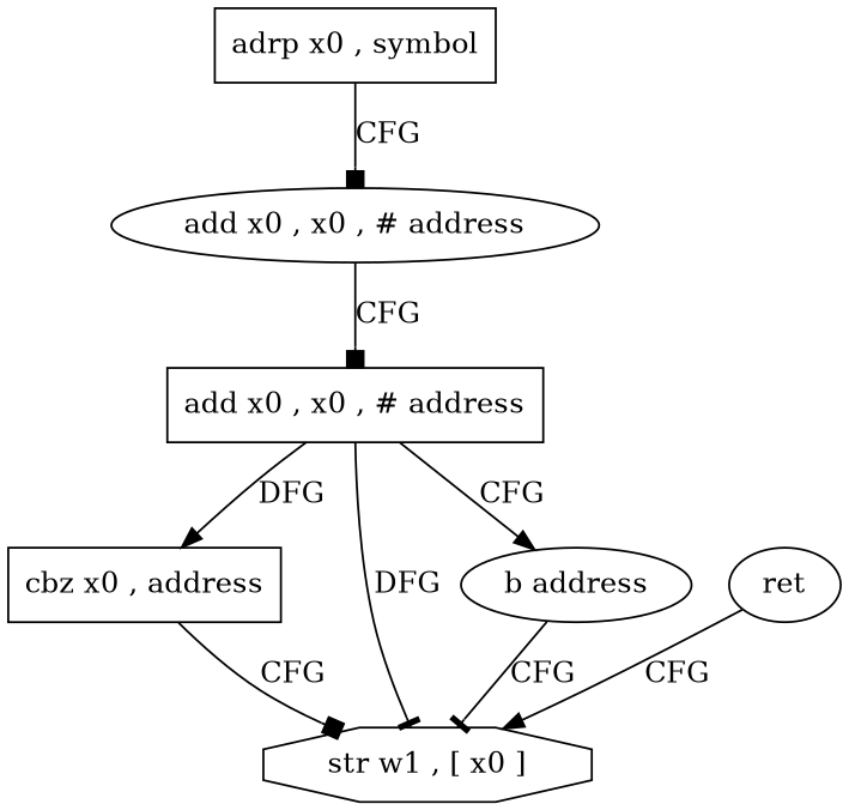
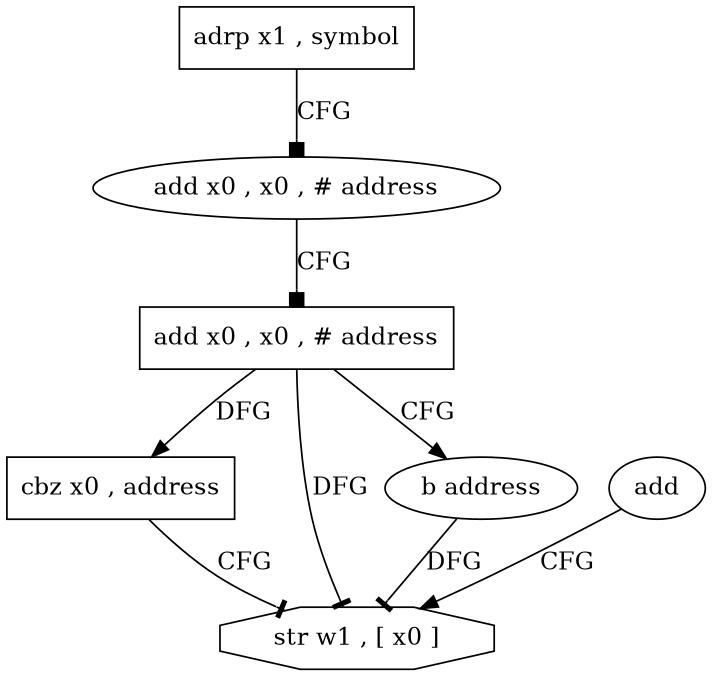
  digraph {
    node [shape=box]
    edge [arrowhead=tee]
    n1 [label="cbz x0 , address"]
    n2 [label="str w1 , [ x0 ]" shape=octagon]
-   n3 [label="adrp x0 , symbol"]
+   n3 [label="adrp x1 , symbol"]
    n4 [label="add x0 , x0 , # address" shape=ellipse]
    n5 [label="add x0 , x0 , # address"]
-   n6 [label=ret shape=ellipse]
+   n6 [label=add shape=ellipse]
    n7 [label="b address" shape=ellipse]
-   n1 -> n2 [arrowhead=box label=CFG]
+   n1 -> n2 [label=CFG]
    n3 -> n4 [arrowhead=box label=CFG]
    n4 -> n5 [arrowhead=box label=CFG]
    n5 -> n1 [arrowhead=normal label=DFG]
    n5 -> n2 [label=DFG]
    n5 -> n7 [arrowhead=normal label=CFG]
    n6 -> n2 [arrowhead=normal label=CFG]
-   n7 -> n2 [label=CFG]
+   n7 -> n2 [label=DFG]
  }
